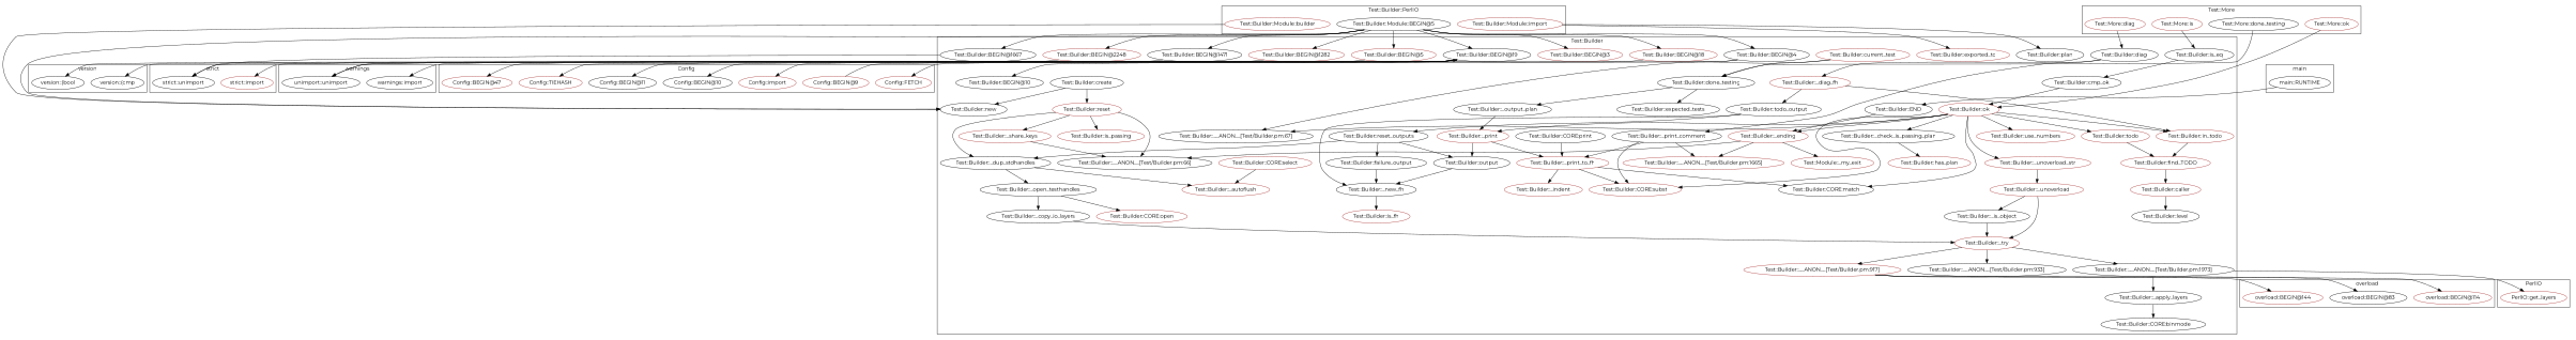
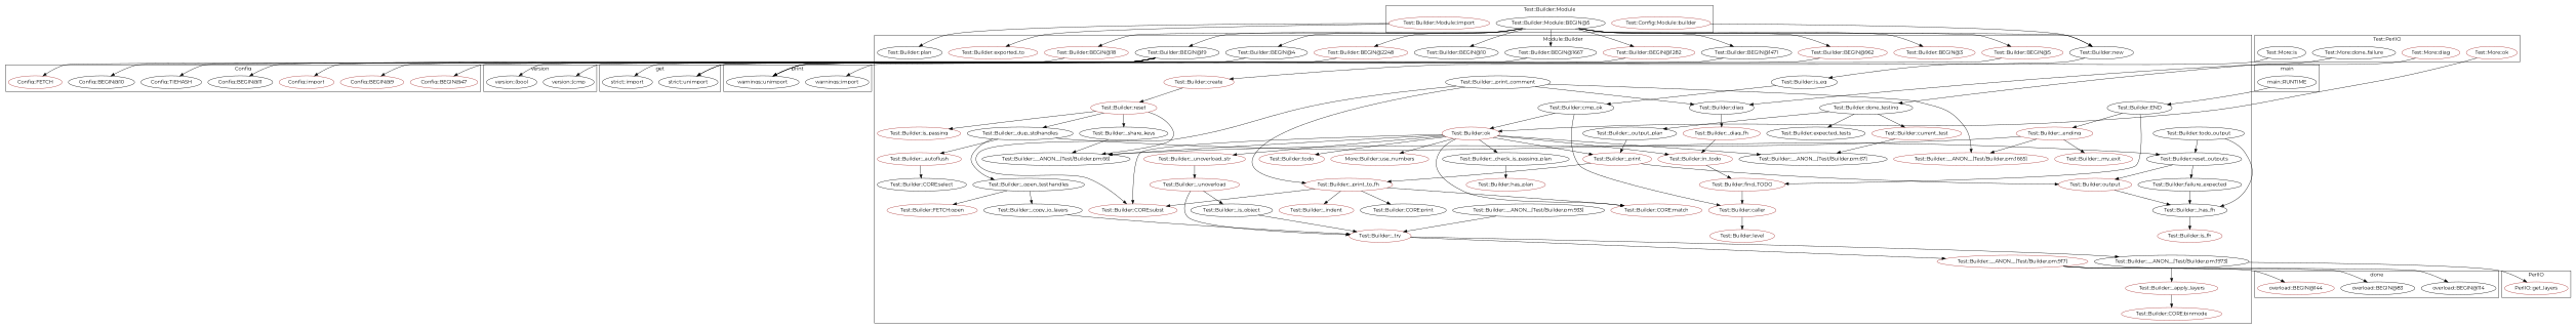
  digraph {
    fontname=Montserrat
    node [color=brown fontname=Montserrat]
    edge [fontname=Montserrat]
    "Config::BEGIN@47"
    "Config::BEGIN@9"
    "Config::import"
    "Config::FETCH"
    "Config::BEGIN@11" [color=black]
-   "Config::TIEHASH"
+   "Config::TIEHASH" [color=black]
    "Config::BEGIN@10" [color=black]
    "PerlIO::get_layers"
-   "overload::BEGIN@114"
+   "overload::BEGIN@114" [color=black]
    "overload::BEGIN@83" [color=black]
    "overload::BEGIN@144"
    "Test::Builder::Module::BEGIN@5" [color=black]
    "Test::Builder::Module::import"
-   "Test::Builder::Module::builder"
+   "Test::Builder::Module::builder" [label="Test::Config::Module::builder"]
    "warnings::import" [color=black]
-   "warnings::unimport" [color=black label="unimport::unimport"]
+   "warnings::unimport" [color=black]
    "Test::Builder::is_passing"
    "Test::Builder::reset"
    "Test::Builder::BEGIN@19" [color=black]
    "Test::Builder::reset_outputs" [color=black]
    "Test::Builder::_check_is_passing_plan" [color=black]
    "Test::Builder::BEGIN@2248"
    "Test::Builder::BEGIN@1667" [color=black]
    "Test::Builder::BEGIN@10" [color=black]
-   "Test::Builder::_my_exit" [label="Test::Module::_my_exit"]
+   "Test::Builder::_my_exit"
    "Test::Builder::_output_plan" [color=black]
    "Test::Builder::plan" [color=black]
    "Test::Builder::caller"
    "Test::Builder::BEGIN@5"
-   "Test::Builder::use_numbers"
+   "Test::Builder::use_numbers" [label="More::Builder::use_numbers"]
    "Test::Builder::todo"
    "Test::Builder::_try"
    "Test::Builder::_print_comment" [color=black]
    "Test::Builder::__ANON__[Test/Builder.pm:66]" [color=black]
    "Test::Builder::_is_object" [color=black]
-   "Test::Builder::CORE:binmode" [color=black]
+   "Test::Builder::CORE:binmode"
    "Test::Builder::__ANON__[Test/Builder.pm:1665]"
    "Test::Builder::_indent"
    "Test::Builder::_copy_io_layers" [color=black]
    "Test::Builder::_diag_fh"
    "Test::Builder::__ANON__[Test/Builder.pm:917]"
    "Test::Builder::exported_to"
    "Test::Builder::_ending"
    "Test::Builder::_unoverload"
    "Test::Builder::__ANON__[Test/Builder.pm:933]" [color=black]
-   "Test::Builder::CORE:select"
-   "Test::Builder::_new_fh" [color=black]
-   "Test::Builder::output" [color=black]
+   "Test::Builder::CORE:select" [color=black]
+   "Test::Builder::_new_fh" [color=black label="Test::Builder::_has_fh"]
+   "Test::Builder::output"
    "Test::Builder::expected_tests" [color=black]
    "Test::Builder::__ANON__[Test/Builder.pm:67]" [color=black]
    "Test::Builder::_print"
    "Test::Builder::is_eq" [color=black]
-   "Test::Builder::failure_output" [color=black]
+   "Test::Builder::failure_output" [color=black label="Test::Builder::failure_expected"]
    "Test::Builder::current_test"
    "Test::Builder::diag" [color=black]
    "Test::Builder::CORE:subst"
    "Test::Builder::CORE:print" [color=black]
    "Test::Builder::todo_output" [color=black]
-   "Test::Builder::_apply_layers" [color=black]
+   "Test::Builder::_apply_layers"
    "Test::Builder::_autoflush"
    "Test::Builder::cmp_ok" [color=black]
    "Test::Builder::in_todo"
    "Test::Builder::find_TODO"
    "Test::Builder::has_plan"
-   "Test::Builder::CORE:open"
+   "Test::Builder::CORE:open" [label="Test::Builder::FETCH:open"]
    "Test::Builder::ok"
    "Test::Builder::BEGIN@18"
    "Test::Builder::is_fh"
    "Test::Builder::BEGIN@1471" [color=black]
-   "Test::Builder::create" [color=black]
-   "Test::Builder::_share_keys"
+   "Test::Builder::create"
+   "Test::Builder::_share_keys" [color=black]
    "Test::Builder::__ANON__[Test/Builder.pm:1973]" [color=black]
    "Test::Builder::BEGIN@3"
    "Test::Builder::BEGIN@1282"
    "Test::Builder::_open_testhandles" [color=black]
    "Test::Builder::_unoverload_str"
    "Test::Builder::_dup_stdhandles" [color=black]
-   "Test::Builder::level" [color=black]
+   "Test::Builder::level"
    "Test::Builder::done_testing" [color=black]
-   "Test::Builder::CORE:match" [color=black]
+   "Test::Builder::BEGIN@962"
+   "Test::Builder::CORE:match"
    "Test::Builder::BEGIN@4" [color=black]
    "Test::Builder::END" [color=black]
    "Test::Builder::new" [color=black]
    "Test::Builder::_print_to_fh"
-   "Test::More::done_testing" [color=black]
-   "Test::More::is"
+   "Test::More::done_testing" [color=black label="Test::More::done_failure"]
+   "Test::More::is" [color=black]
    "Test::More::ok"
    "Test::More::diag"
    "version::(cmp" [color=black]
    "version::(bool" [color=black]
    "main::RUNTIME" [color=black]
-   "strict::import"
+   "strict::import" [color=black]
    "strict::unimport" [color=black]
    subgraph cluster_1 {
      label=Config
      "Config::BEGIN@47"
      "Config::BEGIN@9"
      "Config::import"
      "Config::FETCH"
      "Config::BEGIN@11"
      "Config::TIEHASH"
      "Config::BEGIN@10"
    }
    subgraph cluster_2 {
      label=PerlIO
      "PerlIO::get_layers"
    }
    subgraph cluster_3 {
-     label=overload
+     label=done
      "overload::BEGIN@114"
      "overload::BEGIN@83"
      "overload::BEGIN@144"
    }
    subgraph cluster_4 {
-     label="Test::Builder::PerlIO"
+     label="Test::Builder::Module"
      "Test::Builder::Module::BEGIN@5"
      "Test::Builder::Module::import"
      "Test::Builder::Module::builder"
    }
    subgraph cluster_5 {
-     label=warnings
+     label=print
      "warnings::import"
      "warnings::unimport"
    }
    subgraph cluster_6 {
-     label="Test::Builder"
+     label="Module::Builder"
      "Test::Builder::is_passing"
      "Test::Builder::reset"
      "Test::Builder::BEGIN@19"
      "Test::Builder::reset_outputs"
      "Test::Builder::_check_is_passing_plan"
      "Test::Builder::BEGIN@2248"
      "Test::Builder::BEGIN@1667"
      "Test::Builder::BEGIN@10"
      "Test::Builder::_my_exit"
      "Test::Builder::_output_plan"
      "Test::Builder::plan"
      "Test::Builder::caller"
      "Test::Builder::BEGIN@5"
      "Test::Builder::use_numbers"
      "Test::Builder::todo"
      "Test::Builder::_try"
      "Test::Builder::_print_comment"
      "Test::Builder::__ANON__[Test/Builder.pm:66]"
      "Test::Builder::_is_object"
      "Test::Builder::CORE:binmode"
      "Test::Builder::__ANON__[Test/Builder.pm:1665]"
      "Test::Builder::_indent"
      "Test::Builder::_copy_io_layers"
      "Test::Builder::_diag_fh"
      "Test::Builder::__ANON__[Test/Builder.pm:917]"
      "Test::Builder::exported_to"
      "Test::Builder::_ending"
      "Test::Builder::_unoverload"
      "Test::Builder::__ANON__[Test/Builder.pm:933]"
      "Test::Builder::CORE:select"
      "Test::Builder::_new_fh"
      "Test::Builder::output"
      "Test::Builder::expected_tests"
      "Test::Builder::__ANON__[Test/Builder.pm:67]"
      "Test::Builder::_print"
      "Test::Builder::is_eq"
      "Test::Builder::failure_output"
      "Test::Builder::current_test"
      "Test::Builder::diag"
      "Test::Builder::CORE:subst"
      "Test::Builder::CORE:print"
      "Test::Builder::todo_output"
      "Test::Builder::_apply_layers"
      "Test::Builder::_autoflush"
      "Test::Builder::cmp_ok"
      "Test::Builder::in_todo"
      "Test::Builder::find_TODO"
      "Test::Builder::has_plan"
      "Test::Builder::CORE:open"
      "Test::Builder::ok"
      "Test::Builder::BEGIN@18"
      "Test::Builder::is_fh"
      "Test::Builder::BEGIN@1471"
      "Test::Builder::create"
      "Test::Builder::_share_keys"
      "Test::Builder::__ANON__[Test/Builder.pm:1973]"
      "Test::Builder::BEGIN@3"
      "Test::Builder::BEGIN@1282"
      "Test::Builder::_open_testhandles"
      "Test::Builder::_unoverload_str"
      "Test::Builder::_dup_stdhandles"
      "Test::Builder::level"
      "Test::Builder::done_testing"
+     "Test::Builder::BEGIN@962"
      "Test::Builder::CORE:match"
      "Test::Builder::BEGIN@4"
      "Test::Builder::END"
      "Test::Builder::new"
      "Test::Builder::_print_to_fh"
    }
    subgraph cluster_7 {
-     label="Test::More"
+     label="Test::PerlIO"
      "Test::More::done_testing"
      "Test::More::is"
      "Test::More::ok"
      "Test::More::diag"
    }
    subgraph cluster_8 {
      label=version
      "version::(cmp"
      "version::(bool"
    }
    subgraph cluster_9 {
      label=main
      "main::RUNTIME"
    }
    subgraph cluster_10 {
-     label="strict"
+     label=get
      "strict::import"
      "strict::unimport"
    }
    "Test::Builder::Module::BEGIN@5" -> "Test::Builder::BEGIN@19"
    "Test::Builder::Module::BEGIN@5" -> "Test::Builder::BEGIN@2248"
    "Test::Builder::Module::BEGIN@5" -> "Test::Builder::BEGIN@1667"
-   "Test::Builder::BEGIN@4" -> "Test::Builder::BEGIN@10"
+   "Test::Builder::Module::BEGIN@5" -> "Test::Builder::BEGIN@10"
    "Test::Builder::Module::BEGIN@5" -> "Test::Builder::BEGIN@5"
    "Test::Builder::Module::BEGIN@5" -> "Test::Builder::BEGIN@18"
    "Test::Builder::Module::BEGIN@5" -> "Test::Builder::BEGIN@1471"
    "Test::Builder::Module::BEGIN@5" -> "Test::Builder::BEGIN@3"
    "Test::Builder::Module::BEGIN@5" -> "Test::Builder::BEGIN@1282"
+   "Test::Builder::Module::BEGIN@5" -> "Test::Builder::BEGIN@962"
    "Test::Builder::Module::BEGIN@5" -> "Test::Builder::BEGIN@4"
    "Test::Builder::Module::BEGIN@5" -> "Test::Builder::new"
    "Test::Builder::Module::import" -> "Test::Builder::plan"
    "Test::Builder::Module::import" -> "Test::Builder::exported_to"
    "Test::Builder::Module::builder" -> "Test::Builder::new"
    "Test::Builder::reset" -> "Test::Builder::is_passing"
    "Test::Builder::reset" -> "Test::Builder::__ANON__[Test/Builder.pm:66]"
    "Test::Builder::reset" -> "Test::Builder::_share_keys"
    "Test::Builder::reset" -> "Test::Builder::_dup_stdhandles"
    "Test::Builder::BEGIN@19" -> "Config::BEGIN@47"
-   "Config::BEGIN@9" -> "Test::Builder::BEGIN@19"
+   "Test::Builder::BEGIN@19" -> "Config::BEGIN@9"
    "Test::Builder::BEGIN@19" -> "Config::import"
    "Test::Builder::BEGIN@19" -> "Config::BEGIN@11"
    "Test::Builder::BEGIN@19" -> "Config::TIEHASH"
    "Test::Builder::BEGIN@19" -> "Config::BEGIN@10"
    "Test::Builder::BEGIN@19" -> "version::(cmp"
    "Test::Builder::BEGIN@19" -> "version::(bool"
    "Test::Builder::reset_outputs" -> "Test::Builder::output"
    "Test::Builder::reset_outputs" -> "Test::Builder::failure_output"
    "Test::Builder::_check_is_passing_plan" -> "Test::Builder::has_plan"
    "Test::Builder::BEGIN@2248" -> "strict::unimport"
    "Test::Builder::BEGIN@1667" -> "strict::unimport"
    "Test::Builder::_output_plan" -> "Test::Builder::_print"
    "Test::Builder::caller" -> "Test::Builder::level"
    "Test::Builder::BEGIN@5" -> "warnings::import"
-   "Test::Builder::todo" -> "Test::Builder::find_TODO"
+   "Test::Builder::END" -> "Test::Builder::find_TODO"
    "Test::Builder::_try" -> "Test::Builder::__ANON__[Test/Builder.pm:917]"
-   "Test::Builder::_try" -> "Test::Builder::__ANON__[Test/Builder.pm:933]"
+   "Test::Builder::__ANON__[Test/Builder.pm:933]" -> "Test::Builder::_try"
    "Test::Builder::_try" -> "Test::Builder::__ANON__[Test/Builder.pm:1973]"
    "Test::Builder::_print_comment" -> "Test::Builder::__ANON__[Test/Builder.pm:1665]"
    "Test::Builder::_print_comment" -> "Test::Builder::CORE:subst"
    "Test::Builder::_print_comment" -> "Test::Builder::_print_to_fh"
    "Test::Builder::_is_object" -> "Test::Builder::_try"
    "Test::Builder::_copy_io_layers" -> "Test::Builder::_try"
-   "Test::Builder::_diag_fh" -> "Test::Builder::todo_output"
    "Test::Builder::_diag_fh" -> "Test::Builder::in_todo"
    "Test::Builder::__ANON__[Test/Builder.pm:917]" -> "overload::BEGIN@114"
    "Test::Builder::__ANON__[Test/Builder.pm:917]" -> "overload::BEGIN@83"
    "Test::Builder::__ANON__[Test/Builder.pm:917]" -> "overload::BEGIN@144"
    "Test::Builder::_ending" -> "Test::Builder::_my_exit"
    "Test::Builder::_ending" -> "Test::Builder::__ANON__[Test/Builder.pm:66]"
    "Test::Builder::_ending" -> "Test::Builder::__ANON__[Test/Builder.pm:1665]"
    "Test::Builder::_unoverload" -> "Test::Builder::_try"
    "Test::Builder::_unoverload" -> "Test::Builder::_is_object"
    "Test::Builder::_new_fh" -> "Test::Builder::is_fh"
    "Test::Builder::output" -> "Test::Builder::_new_fh"
    "Test::Builder::_print" -> "Test::Builder::output"
    "Test::Builder::_print" -> "Test::Builder::_print_to_fh"
    "Test::Builder::is_eq" -> "Test::Builder::cmp_ok"
    "Test::Builder::failure_output" -> "Test::Builder::_new_fh"
    "Test::Builder::current_test" -> "Test::Builder::__ANON__[Test/Builder.pm:67]"
-   "Test::Builder::diag" -> "Test::Builder::_print_comment"
+   "Test::Builder::_print_comment" -> "Test::Builder::diag"
    "Test::Builder::diag" -> "Test::Builder::_diag_fh"
    "Test::Builder::todo_output" -> "Test::Builder::reset_outputs"
    "Test::Builder::todo_output" -> "Test::Builder::_new_fh"
    "Test::Builder::_apply_layers" -> "Test::Builder::CORE:binmode"
-   "Test::Builder::CORE:select" -> "Test::Builder::_autoflush"
+   "Test::Builder::_autoflush" -> "Test::Builder::CORE:select"
+   "Test::Builder::cmp_ok" -> "Test::Builder::caller"
    "Test::Builder::cmp_ok" -> "Test::Builder::ok"
    "Test::Builder::in_todo" -> "Test::Builder::find_TODO"
    "Test::Builder::find_TODO" -> "Test::Builder::caller"
    "Test::Builder::ok" -> "Test::Builder::_check_is_passing_plan"
    "Test::Builder::ok" -> "Test::Builder::use_numbers"
    "Test::Builder::ok" -> "Test::Builder::todo"
-   "Test::Builder::ok" -> "Test::Builder::_ending"
+   "Test::Builder::ok" -> "Test::Builder::__ANON__[Test/Builder.pm:66]"
    "Test::Builder::ok" -> "Test::Builder::__ANON__[Test/Builder.pm:67]"
    "Test::Builder::ok" -> "Test::Builder::_print"
    "Test::Builder::ok" -> "Test::Builder::CORE:subst"
    "Test::Builder::ok" -> "Test::Builder::in_todo"
    "Test::Builder::ok" -> "Test::Builder::_unoverload_str"
    "Test::Builder::ok" -> "Test::Builder::CORE:match"
    "Test::Builder::BEGIN@18" -> "Config::FETCH"
    "Test::Builder::BEGIN@1471" -> "warnings::unimport"
    "Test::Builder::create" -> "Test::Builder::reset"
    "Test::Builder::_share_keys" -> "Test::Builder::__ANON__[Test/Builder.pm:66]"
    "Test::Builder::__ANON__[Test/Builder.pm:1973]" -> "PerlIO::get_layers"
    "Test::Builder::__ANON__[Test/Builder.pm:1973]" -> "Test::Builder::_apply_layers"
    "Test::Builder::BEGIN@1282" -> "warnings::unimport"
    "Test::Builder::_open_testhandles" -> "Test::Builder::_copy_io_layers"
    "Test::Builder::_open_testhandles" -> "Test::Builder::CORE:open"
    "Test::Builder::_unoverload_str" -> "Test::Builder::_unoverload"
-   "Test::Builder::reset_outputs" -> "Test::Builder::_dup_stdhandles"
+   "Test::Builder::_dup_stdhandles" -> "Test::Builder::reset_outputs"
    "Test::Builder::_dup_stdhandles" -> "Test::Builder::_autoflush"
    "Test::Builder::_dup_stdhandles" -> "Test::Builder::_open_testhandles"
    "Test::Builder::done_testing" -> "Test::Builder::_output_plan"
    "Test::Builder::done_testing" -> "Test::Builder::expected_tests"
-   "Test::Builder::current_test" -> "Test::Builder::done_testing"
+   "Test::Builder::done_testing" -> "Test::Builder::current_test"
+   "Test::Builder::BEGIN@962" -> "warnings::unimport"
    "Test::Builder::BEGIN@4" -> "strict::import"
    "Test::Builder::END" -> "Test::Builder::_ending"
-   "Test::Builder::create" -> "Test::Builder::new"
+   "Test::Builder::new" -> "Test::Builder::create"
    "Test::Builder::_print_to_fh" -> "Test::Builder::_indent"
    "Test::Builder::_print_to_fh" -> "Test::Builder::CORE:subst"
-   "Test::Builder::CORE:print" -> "Test::Builder::_print_to_fh"
+   "Test::Builder::_print_to_fh" -> "Test::Builder::CORE:print"
    "Test::Builder::_print_to_fh" -> "Test::Builder::CORE:match"
    "Test::More::done_testing" -> "Test::Builder::done_testing"
    "Test::More::is" -> "Test::Builder::is_eq"
    "Test::More::ok" -> "Test::Builder::ok"
    "Test::More::diag" -> "Test::Builder::diag"
    "main::RUNTIME" -> "Test::Builder::END"
  }
